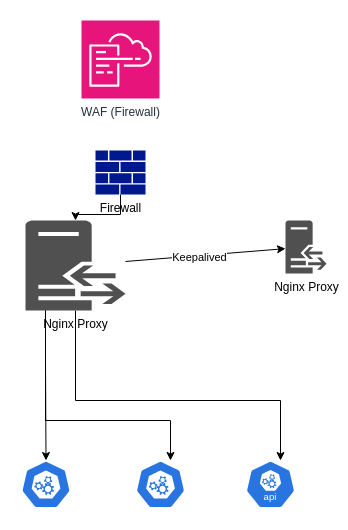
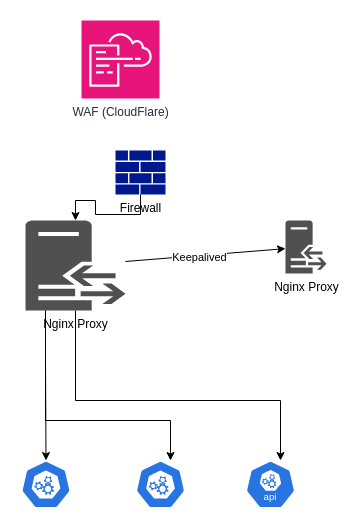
  <mxCell id="0" />
  <mxCell id="1" parent="0" />
  <mxCell id="2" value="" style="rounded=0;orthogonalLoop=1;jettySize=auto;html=1;" edge="1" parent="1" source="6" target="9"><mxGeometry relative="1" as="geometry" /></mxCell>
  <mxCell id="3" value="Keepalived" style="edgeLabel;html=1;align=center;verticalAlign=middle;resizable=0;points=[];" vertex="1" connectable="0" parent="2"><mxGeometry x="-0.073" relative="1" as="geometry"><mxPoint y="1" as="offset" /></mxGeometry></mxCell>
  <mxCell id="4" style="edgeStyle=orthogonalEdgeStyle;rounded=0;orthogonalLoop=1;jettySize=auto;html=1;" edge="1" parent="1" source="6" target="12"><mxGeometry relative="1" as="geometry"><Array as="points"><mxPoint x="45" y="420" /><mxPoint x="170" y="420" /></Array></mxGeometry></mxCell>
  <mxCell id="5" style="edgeStyle=orthogonalEdgeStyle;rounded=0;orthogonalLoop=1;jettySize=auto;html=1;" edge="1" parent="1" source="6" target="13"><mxGeometry relative="1" as="geometry"><Array as="points"><mxPoint x="75" y="400" /><mxPoint x="280" y="400" /></Array></mxGeometry></mxCell>
  <mxCell id="6" value="Nginx Proxy" style="sketch=0;pointerEvents=1;shadow=0;dashed=0;html=1;strokeColor=none;fillColor=#505050;labelPosition=center;verticalLabelPosition=bottom;verticalAlign=top;outlineConnect=0;align=center;shape=mxgraph.office.servers.reverse_proxy;" vertex="1" parent="1"><mxGeometry x="25" y="220" width="100" height="90" as="geometry" /></mxCell>
  <mxCell id="7" style="edgeStyle=orthogonalEdgeStyle;rounded=0;orthogonalLoop=1;jettySize=auto;html=1;" edge="1" parent="1" source="8" target="6"><mxGeometry relative="1" as="geometry" /></mxCell>
- <mxCell id="8" value="Firewall" style="sketch=0;aspect=fixed;pointerEvents=1;shadow=0;dashed=0;html=1;strokeColor=none;labelPosition=center;verticalLabelPosition=bottom;verticalAlign=top;align=center;fillColor=#00188D;shape=mxgraph.mscae.enterprise.firewall" vertex="1" parent="1"><mxGeometry x="95" y="150" width="50" height="44" as="geometry" /></mxCell>
+ <mxCell id="8" value="Firewall" style="sketch=0;aspect=fixed;pointerEvents=1;shadow=0;dashed=0;html=1;strokeColor=none;labelPosition=center;verticalLabelPosition=bottom;verticalAlign=top;align=center;fillColor=#00188D;shape=mxgraph.mscae.enterprise.firewall" vertex="1" parent="1"><mxGeometry x="115" y="150" width="50" height="44" as="geometry" /></mxCell>
  <mxCell id="9" value="Nginx Proxy" style="sketch=0;pointerEvents=1;shadow=0;dashed=0;html=1;strokeColor=none;fillColor=#505050;labelPosition=center;verticalLabelPosition=bottom;verticalAlign=top;outlineConnect=0;align=center;shape=mxgraph.office.servers.reverse_proxy;" vertex="1" parent="1"><mxGeometry x="285" y="220" width="41" height="53" as="geometry" /></mxCell>
- <mxCell id="10" value="WAF (Firewall)" style="sketch=0;points=[[0,0,0],[0.25,0,0],[0.5,0,0],[0.75,0,0],[1,0,0],[0,1,0],[0.25,1,0],[0.5,1,0],[0.75,1,0],[1,1,0],[0,0.25,0],[0,0.5,0],[0,0.75,0],[1,0.25,0],[1,0.5,0],[1,0.75,0]];points=[[0,0,0],[0.25,0,0],[0.5,0,0],[0.75,0,0],[1,0,0],[0,1,0],[0.25,1,0],[0.5,1,0],[0.75,1,0],[1,1,0],[0,0.25,0],[0,0.5,0],[0,0.75,0],[1,0.25,0],[1,0.5,0],[1,0.75,0]];outlineConnect=0;fontColor=#232F3E;fillColor=#E7157B;strokeColor=#ffffff;dashed=0;verticalLabelPosition=bottom;verticalAlign=top;align=center;html=1;fontSize=12;fontStyle=0;aspect=fixed;shape=mxgraph.aws4.resourceIcon;resIcon=mxgraph.aws4.cloudformation;" vertex="1" parent="1"><mxGeometry x="81" y="20" width="78" height="78" as="geometry" /></mxCell>
+ <mxCell id="10" value="WAF (CloudFlare)" style="sketch=0;points=[[0,0,0],[0.25,0,0],[0.5,0,0],[0.75,0,0],[1,0,0],[0,1,0],[0.25,1,0],[0.5,1,0],[0.75,1,0],[1,1,0],[0,0.25,0],[0,0.5,0],[0,0.75,0],[1,0.25,0],[1,0.5,0],[1,0.75,0]];points=[[0,0,0],[0.25,0,0],[0.5,0,0],[0.75,0,0],[1,0,0],[0,1,0],[0.25,1,0],[0.5,1,0],[0.75,1,0],[1,1,0],[0,0.25,0],[0,0.5,0],[0,0.75,0],[1,0.25,0],[1,0.5,0],[1,0.75,0]];outlineConnect=0;fontColor=#232F3E;fillColor=#E7157B;strokeColor=#ffffff;dashed=0;verticalLabelPosition=bottom;verticalAlign=top;align=center;html=1;fontSize=12;fontStyle=0;aspect=fixed;shape=mxgraph.aws4.resourceIcon;resIcon=mxgraph.aws4.cloudformation;" vertex="1" parent="1"><mxGeometry x="81" y="20" width="78" height="78" as="geometry" /></mxCell>
  <mxCell id="11" value="" style="aspect=fixed;sketch=0;html=1;dashed=0;whitespace=wrap;verticalLabelPosition=bottom;verticalAlign=top;fillColor=#2875E2;strokeColor=#ffffff;points=[[0.005,0.63,0],[0.1,0.2,0],[0.9,0.2,0],[0.5,0,0],[0.995,0.63,0],[0.72,0.99,0],[0.5,1,0],[0.28,0.99,0]];shape=mxgraph.kubernetes.icon2;prIcon=api" vertex="1" parent="1"><mxGeometry x="20.5" y="460" width="50" height="48" as="geometry" /></mxCell>
  <mxCell id="12" value="" style="aspect=fixed;sketch=0;html=1;dashed=0;whitespace=wrap;verticalLabelPosition=bottom;verticalAlign=top;fillColor=#2875E2;strokeColor=#ffffff;points=[[0.005,0.63,0],[0.1,0.2,0],[0.9,0.2,0],[0.5,0,0],[0.995,0.63,0],[0.72,0.99,0],[0.5,1,0],[0.28,0.99,0]];shape=mxgraph.kubernetes.icon2;prIcon=api" vertex="1" parent="1"><mxGeometry x="135" y="460" width="50" height="48" as="geometry" /></mxCell>
  <mxCell id="13" value="" style="aspect=fixed;sketch=0;html=1;dashed=0;whitespace=wrap;verticalLabelPosition=bottom;verticalAlign=top;fillColor=#2875E2;strokeColor=#ffffff;points=[[0.005,0.63,0],[0.1,0.2,0],[0.9,0.2,0],[0.5,0,0],[0.995,0.63,0],[0.72,0.99,0],[0.5,1,0],[0.28,0.99,0]];shape=mxgraph.kubernetes.icon2;kubernetesLabel=1;prIcon=api" vertex="1" parent="1"><mxGeometry x="245" y="460" width="50" height="48" as="geometry" /></mxCell>
  <mxCell id="14" style="edgeStyle=orthogonalEdgeStyle;rounded=0;orthogonalLoop=1;jettySize=auto;html=1;entryX=0.5;entryY=0;entryDx=0;entryDy=0;entryPerimeter=0;" edge="1" parent="1" source="6" target="11"><mxGeometry relative="1" as="geometry"><Array as="points"><mxPoint x="45" y="360" /><mxPoint x="45" y="360" /></Array></mxGeometry></mxCell>
